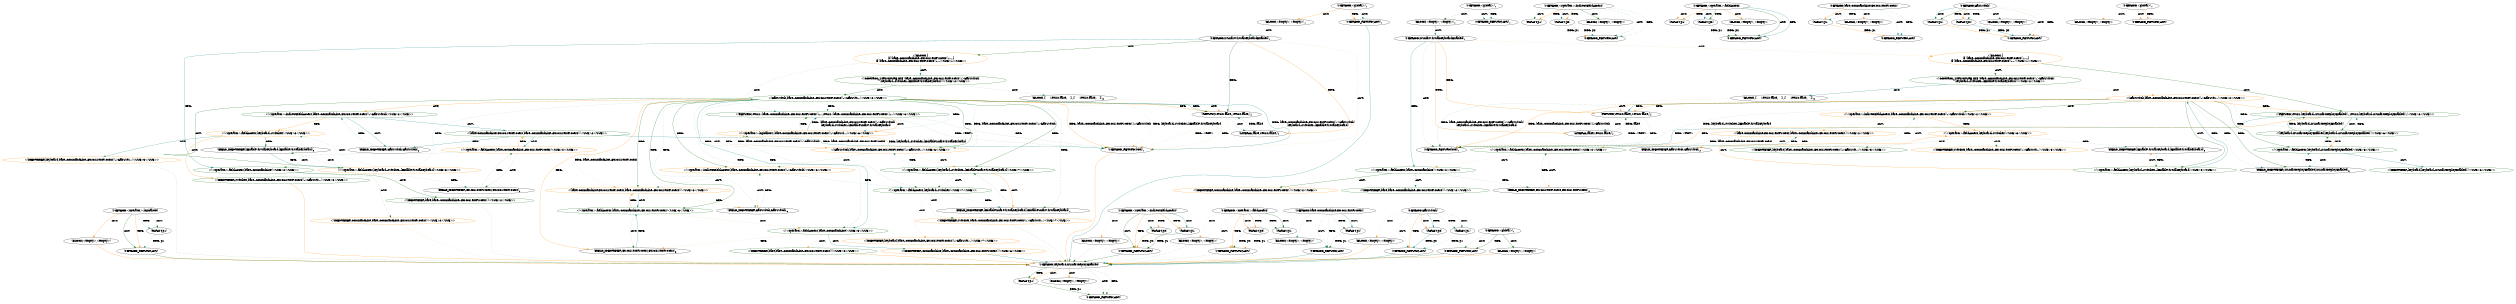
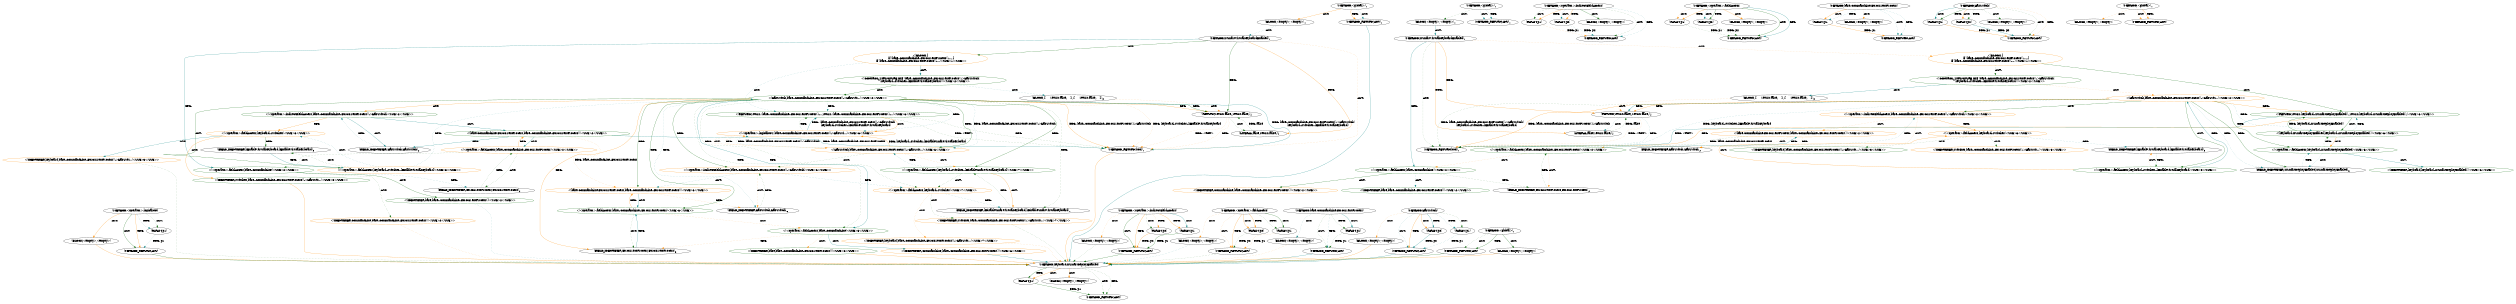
  digraph {
    edge [color=darkorange style=dotted]
    n1 [label=<(METHOD,&lt;operator&gt;.logicalNot)>]
    n2 [label=<(PARAM,p1)>]
    n3 [label=<(BLOCK,&lt;empty&gt;,&lt;empty&gt;)>]
    n4 [label=<(METHOD_RETURN,ANY)>]
    n5 [label=<(METHOD,keyboard.IsSmartDeployEnabled)>]
    n6 [label=<(PARAM,p1)>]
    n7 [label=<(BLOCK,&lt;empty&gt;,&lt;empty&gt;)>]
    n8 [label=<(METHOD_RETURN,ANY)>]
    n9 [label=<(METHOD,&lt;global&gt;)<SUB>1</SUB>>]
    n10 [label=<(BLOCK,&lt;empty&gt;,&lt;empty&gt;)<SUB>1</SUB>>]
    n11 [label=<(METHOD_RETURN,ANY)<SUB>1</SUB>>]
    n12 [label=<(METHOD,IsSmartVirtualKeyboardEnabled)<SUB>1</SUB>>]
    n13 [color=darkorange label="<(BLOCK,{\n  if (base::CommandLine::ForCurrentProcess()-...,{\n  if (base::CommandLine::ForCurrentProcess()-...)<SUB>1</SUB>>"]
    n14 [color=darkgreen label="<(&lt;operator&gt;.fieldAccess,base::CommandLine)<SUB>2</SUB>>"]
    n15 [label=<(RETURN,return false;,return false;)<SUB>4</SUB>>]
    n16 [label=<(LITERAL,false,return false;)<SUB>4</SUB>>]
    n17 [label=<(METHOD_RETURN,bool)<SUB>1</SUB>>]
    n18 [color=darkgreen label="<(CONTROL_STRUCTURE,IF,if (base::CommandLine::ForCurrentProcess()-&gt;HasSwitch(\n           keyboard::switches::kEnableVirtualKeyboard)))<SUB>2</SUB>>"]
    n19 [color=darkgreen label="<(RETURN,return !base::CommandLine::ForCurrentProcess()-...,return !base::CommandLine::ForCurrentProcess()-...)<SUB>6</SUB>>"]
    n20 [label=<(FIELD_IDENTIFIER,ForCurrentProcess,ForCurrentProcess)<SUB>2</SUB>>]
    n21 [color=darkgreen label="<(IDENTIFIER,base,base::CommandLine::ForCurrentProcess())<SUB>2</SUB>>"]
    n22 [color=darkorange label="<(IDENTIFIER,CommandLine,base::CommandLine::ForCurrentProcess())<SUB>2</SUB>>"]
    n23 [color=darkgreen label="<(HasSwitch,base::CommandLine::ForCurrentProcess()-&gt;HasSwit...)<SUB>2</SUB>>"]
    n24 [label=<(BLOCK,{      return false;    },{      return false;    })<SUB>3</SUB>>]
    n25 [color=darkorange label="<(&lt;operator&gt;.logicalNot,!base::CommandLine::ForCurrentProcess()-&gt;HasSwi...)<SUB>6</SUB>>"]
    n26 [color=darkgreen label="<(&lt;operator&gt;.indirectFieldAccess,base::CommandLine::ForCurrentProcess()-&gt;HasSwitch)<SUB>2</SUB>>"]
    n27 [color=darkorange label="<(&lt;operator&gt;.fieldAccess,keyboard::switches::kEnableVirtualKeyboard)<SUB>3</SUB>>"]
    n28 [color=darkorange label="<(HasSwitch,base::CommandLine::ForCurrentProcess()-&gt;HasSwit...)<SUB>6</SUB>>"]
    n29 [color=darkorange label="<(&lt;operator&gt;.indirectFieldAccess,base::CommandLine::ForCurrentProcess()-&gt;HasSwitch)<SUB>6</SUB>>"]
    n30 [color=darkorange label="<(base.CommandLine.ForCurrentProcess,base::CommandLine::ForCurrentProcess())<SUB>6</SUB>>"]
    n31 [color=darkgreen label="<(&lt;operator&gt;.fieldAccess,base::CommandLine::ForCurrentProcess)<SUB>6</SUB>>"]
    n32 [color=darkgreen label="<(&lt;operator&gt;.fieldAccess,base::CommandLine)<SUB>6</SUB>>"]
    n33 [label=<(FIELD_IDENTIFIER,ForCurrentProcess,ForCurrentProcess)<SUB>6</SUB>>]
    n34 [label=<(FIELD_IDENTIFIER,HasSwitch,HasSwitch)<SUB>6</SUB>>]
    n35 [color=darkgreen label="<(&lt;operator&gt;.fieldAccess,keyboard::switches::kDisableSmartVirtualKeyboard)<SUB>7</SUB>>"]
-   n36 [color=darkgreen label="<(&lt;operator&gt;.fieldAccess,keyboard::switches)<SUB>7</SUB>>"]
+   n36 [color=darkorange label="<(&lt;operator&gt;.fieldAccess,keyboard::switches)<SUB>7</SUB>>"]
    n37 [label=<(FIELD_IDENTIFIER,kDisableSmartVirtualKeyboard,kDisableSmartVirtualKeyboard)<SUB>7</SUB>>]
    n38 [color=darkgreen label="<(base.CommandLine.ForCurrentProcess,base::CommandLine::ForCurrentProcess())<SUB>2</SUB>>"]
    n39 [label=<(FIELD_IDENTIFIER,HasSwitch,HasSwitch)<SUB>2</SUB>>]
    n40 [color=darkorange label="<(&lt;operator&gt;.fieldAccess,keyboard::switches)<SUB>3</SUB>>"]
    n41 [label=<(FIELD_IDENTIFIER,kEnableVirtualKeyboard,kEnableVirtualKeyboard)<SUB>3</SUB>>]
    n42 [color=darkgreen label="<(IDENTIFIER,base,base::CommandLine::ForCurrentProcess())<SUB>6</SUB>>"]
    n43 [color=darkorange label="<(IDENTIFIER,CommandLine,base::CommandLine::ForCurrentProcess())<SUB>6</SUB>>"]
    n44 [color=darkorange label="<(IDENTIFIER,keyboard,base::CommandLine::ForCurrentProcess()-&gt;HasSwit...)<SUB>7</SUB>>"]
    n45 [color=darkorange label="<(IDENTIFIER,switches,base::CommandLine::ForCurrentProcess()-&gt;HasSwit...)<SUB>7</SUB>>"]
    n46 [color=darkorange label="<(&lt;operator&gt;.fieldAccess,base::CommandLine::ForCurrentProcess)<SUB>2</SUB>>"]
    n47 [color=darkorange label="<(IDENTIFIER,keyboard,base::CommandLine::ForCurrentProcess()-&gt;HasSwit...)<SUB>3</SUB>>"]
    n48 [color=darkgreen label="<(IDENTIFIER,switches,base::CommandLine::ForCurrentProcess()-&gt;HasSwit...)<SUB>3</SUB>>"]
    n49 [label=<(METHOD,&lt;operator&gt;.indirectFieldAccess)>]
    n50 [label=<(PARAM,p1)>]
    n51 [label=<(PARAM,p2)>]
    n52 [label=<(BLOCK,&lt;empty&gt;,&lt;empty&gt;)>]
    n53 [label=<(METHOD_RETURN,ANY)>]
    n54 [label=<(METHOD,&lt;operator&gt;.fieldAccess)>]
    n55 [label=<(PARAM,p1)>]
    n56 [label=<(PARAM,p2)>]
    n57 [label=<(BLOCK,&lt;empty&gt;,&lt;empty&gt;)>]
    n58 [label=<(METHOD_RETURN,ANY)>]
    n59 [label=<(METHOD,base.CommandLine.ForCurrentProcess)>]
    n60 [label=<(PARAM,p1)>]
    n61 [label=<(BLOCK,&lt;empty&gt;,&lt;empty&gt;)>]
    n62 [label=<(METHOD_RETURN,ANY)>]
    n63 [label=<(METHOD,HasSwitch)>]
    n64 [label=<(PARAM,p1)>]
    n65 [label=<(PARAM,p2)>]
    n66 [label=<(BLOCK,&lt;empty&gt;,&lt;empty&gt;)>]
    n67 [label=<(METHOD_RETURN,ANY)>]
    n68 [label=<(METHOD,&lt;global&gt;)<SUB>1</SUB>>]
    n69 [label=<(BLOCK,&lt;empty&gt;,&lt;empty&gt;)>]
    n70 [label=<(METHOD_RETURN,ANY)>]
    n71 [label=<(METHOD,&lt;global&gt;)<SUB>1</SUB>>]
    n72 [label=<(BLOCK,&lt;empty&gt;,&lt;empty&gt;)<SUB>1</SUB>>]
    n73 [label=<(METHOD_RETURN,ANY)<SUB>1</SUB>>]
    n74 [label=<(METHOD,IsSmartVirtualKeyboardEnabled)<SUB>1</SUB>>]
    n75 [color=darkorange label="<(BLOCK,{\n  if (base::CommandLine::ForCurrentProcess()-...,{\n  if (base::CommandLine::ForCurrentProcess()-...)<SUB>1</SUB>>"]
    n76 [color=darkgreen label="<(&lt;operator&gt;.fieldAccess,base::CommandLine)<SUB>2</SUB>>"]
    n77 [label=<(RETURN,return false;,return false;)<SUB>4</SUB>>]
    n78 [label=<(LITERAL,false,return false;)<SUB>4</SUB>>]
    n79 [label=<(METHOD_RETURN,bool)<SUB>1</SUB>>]
    n80 [color=darkgreen label="<(CONTROL_STRUCTURE,IF,if (base::CommandLine::ForCurrentProcess()-&gt;HasSwitch(\n           keyboard::switches::kEnableVirtualKeyboard)))<SUB>2</SUB>>"]
    n81 [color=darkgreen label="<(RETURN,return keyboard::IsSmartDeployEnabled();,return keyboard::IsSmartDeployEnabled();)<SUB>6</SUB>>"]
    n82 [label=<(FIELD_IDENTIFIER,ForCurrentProcess,ForCurrentProcess)<SUB>2</SUB>>]
    n83 [color=darkgreen label="<(IDENTIFIER,base,base::CommandLine::ForCurrentProcess())<SUB>2</SUB>>"]
    n84 [color=darkorange label="<(IDENTIFIER,CommandLine,base::CommandLine::ForCurrentProcess())<SUB>2</SUB>>"]
    n85 [color=darkorange label="<(HasSwitch,base::CommandLine::ForCurrentProcess()-&gt;HasSwit...)<SUB>2</SUB>>"]
    n86 [label=<(BLOCK,{      return false;    },{      return false;    })<SUB>3</SUB>>]
    n87 [color=darkgreen label="<(keyboard.IsSmartDeployEnabled,keyboard::IsSmartDeployEnabled())<SUB>6</SUB>>"]
    n88 [color=darkorange label="<(&lt;operator&gt;.indirectFieldAccess,base::CommandLine::ForCurrentProcess()-&gt;HasSwitch)<SUB>2</SUB>>"]
    n89 [color=darkgreen label="<(&lt;operator&gt;.fieldAccess,keyboard::switches::kEnableVirtualKeyboard)<SUB>3</SUB>>"]
    n90 [color=darkgreen label="<(&lt;operator&gt;.fieldAccess,keyboard::IsSmartDeployEnabled)<SUB>6</SUB>>"]
    n91 [label=<(FIELD_IDENTIFIER,IsSmartDeployEnabled,IsSmartDeployEnabled)<SUB>6</SUB>>]
    n92 [color=darkorange label="<(base.CommandLine.ForCurrentProcess,base::CommandLine::ForCurrentProcess())<SUB>2</SUB>>"]
    n93 [label=<(FIELD_IDENTIFIER,HasSwitch,HasSwitch)<SUB>2</SUB>>]
    n94 [color=darkorange label="<(&lt;operator&gt;.fieldAccess,keyboard::switches)<SUB>3</SUB>>"]
    n95 [label=<(FIELD_IDENTIFIER,kEnableVirtualKeyboard,kEnableVirtualKeyboard)<SUB>3</SUB>>]
    n96 [color=darkgreen label="<(IDENTIFIER,keyboard,keyboard::IsSmartDeployEnabled())<SUB>6</SUB>>"]
    n97 [color=darkgreen label="<(&lt;operator&gt;.fieldAccess,base::CommandLine::ForCurrentProcess)<SUB>2</SUB>>"]
    n98 [color=darkgreen label="<(IDENTIFIER,keyboard,base::CommandLine::ForCurrentProcess()-&gt;HasSwit...)<SUB>3</SUB>>"]
    n99 [color=darkorange label="<(IDENTIFIER,switches,base::CommandLine::ForCurrentProcess()-&gt;HasSwit...)<SUB>3</SUB>>"]
    n100 [label=<(METHOD,&lt;operator&gt;.indirectFieldAccess)>]
    n101 [label=<(PARAM,p1)>]
    n102 [label=<(PARAM,p2)>]
    n103 [label=<(BLOCK,&lt;empty&gt;,&lt;empty&gt;)>]
    n104 [label=<(METHOD_RETURN,ANY)>]
    n105 [label=<(METHOD,&lt;operator&gt;.fieldAccess)>]
    n106 [label=<(PARAM,p1)>]
    n107 [label=<(PARAM,p2)>]
    n108 [label=<(BLOCK,&lt;empty&gt;,&lt;empty&gt;)>]
    n109 [label=<(METHOD_RETURN,ANY)>]
    n110 [label=<(METHOD,base.CommandLine.ForCurrentProcess)>]
    n111 [label=<(PARAM,p1)>]
    n112 [label=<(BLOCK,&lt;empty&gt;,&lt;empty&gt;)>]
    n113 [label=<(METHOD_RETURN,ANY)>]
    n114 [label=<(METHOD,HasSwitch)>]
    n115 [label=<(PARAM,p1)>]
    n116 [label=<(PARAM,p2)>]
    n117 [label=<(BLOCK,&lt;empty&gt;,&lt;empty&gt;)>]
    n118 [label=<(METHOD_RETURN,ANY)>]
    n119 [label=<(METHOD,&lt;global&gt;)<SUB>1</SUB>>]
    n120 [label=<(BLOCK,&lt;empty&gt;,&lt;empty&gt;)>]
    n121 [label=<(METHOD_RETURN,ANY)>]
    n1 -> n2 [color=darkgreen label="AST: "]
    n1 -> n2 [color=teal label="DDG: "]
    n1 -> n3 [label="AST: " style=solid]
    n1 -> n4 [color=darkgreen label="AST: " style=solid]
    n1 -> n4 [label="CFG: " style=solid]
    n2 -> n4 [color=teal label="DDG: p1"]
    n3 -> n5 [style=solid]
    n4 -> n5 [color=darkgreen style=solid]
    n5 -> n6 [label="AST: " style=solid]
    n5 -> n6 [color=darkgreen label="DDG: " style=solid]
    n5 -> n7 [label="AST: " style=solid]
    n5 -> n8 [color=darkgreen label="AST: "]
    n5 -> n8 [color=darkgreen label="CFG: "]
    n6 -> n8 [color=darkgreen label="DDG: p1" style=solid]
    n9 -> n10 [label="AST: " style=solid]
    n9 -> n11 [color=teal label="AST: "]
    n9 -> n11 [label="CFG: " style=solid]
    n10 -> n12 [color=teal label="AST: "]
    n11 -> n5 [color=teal style=solid]
    n12 -> n13 [color=darkgreen label="AST: " style=solid]
    n12 -> n14 [color=teal label="CFG: " style=solid]
    n12 -> n15 [color=darkgreen label="DDG: " style=solid]
    n12 -> n16 [label="DDG: " style=solid]
    n12 -> n17 [label="AST: "]
    n13 -> n18 [color=teal label="AST: " style=solid]
    n13 -> n19 [color=teal label="AST: "]
    n14 -> n20 [color=teal label="CFG: "]
    n14 -> n21 [color=darkgreen label="AST: " style=solid]
    n14 -> n22 [color=darkgreen label="AST: "]
    n15 -> n16 [color=darkgreen label="AST: "]
    n15 -> n17 [label="CFG: "]
    n15 -> n17 [label="DDG: &lt;RET&gt;"]
    n16 -> n15 [color=darkgreen label="DDG: false"]
    n17 -> n5 [style=solid]
    n18 -> n23 [color=darkgreen label="AST: " style=solid]
    n18 -> n24 [color=teal label="AST: "]
    n19 -> n17 [color=darkgreen label="CFG: "]
    n19 -> n17 [color=darkgreen label="DDG: &lt;RET&gt;"]
    n19 -> n25 [label="AST: " style=solid]
    n20 -> n46 [color=darkgreen label="CFG: "]
    n21 -> n5 [color=teal]
    n22 -> n5
    n23 -> n15 [label="CFG: " style=solid]
    n23 -> n15 [color=darkgreen label="CDG: " style=solid]
    n23 -> n17 [label="DDG: base::CommandLine::ForCurrentProcess()-&gt;HasSwitch" style=solid]
    n23 -> n17 [label="DDG: keyboard::switches::kEnableVirtualKeyboard"]
    n23 -> n17 [color=teal label="DDG: base::CommandLine::ForCurrentProcess()-&gt;HasSwitch(\n           keyboard::switches::kEnableVirtualKeyboard)" style=solid]
    n23 -> n19 [color=teal label="CDG: "]
    n23 -> n25 [color=teal label="CDG: "]
    n23 -> n26 [label="AST: " style=solid]
    n23 -> n27 [color=darkgreen label="AST: " style=solid]
    n23 -> n28 [color=teal label="DDG: base::CommandLine::ForCurrentProcess()-&gt;HasSwitch"]
    n23 -> n28 [color=darkgreen label="CDG: " style=solid]
    n23 -> n29 [color=darkgreen label="CDG: " style=solid]
    n23 -> n30 [color=darkgreen label="CDG: " style=solid]
    n23 -> n31 [color=darkgreen label="CDG: " style=solid]
    n23 -> n32 [color=teal label="CFG: " style=solid]
    n23 -> n32 [color=darkgreen label="CDG: "]
    n23 -> n33 [label="CDG: " style=solid]
    n23 -> n34 [color=teal label="CDG: "]
    n23 -> n35 [color=darkgreen label="CDG: " style=solid]
    n23 -> n36 [color=darkgreen label="CDG: "]
    n23 -> n37 [color=darkgreen label="CDG: "]
    n24 -> n15 [label="AST: "]
    n25 -> n19 [color=darkgreen label="CFG: "]
    n25 -> n19 [color=teal label="DDG: !base::CommandLine::ForCurrentProcess()-&gt;HasSwitch(\n      keyboard::switches::kDisableSmartVirtualKeyboard)" style=solid]
    n25 -> n28 [label="AST: "]
    n26 -> n38 [color=teal label="AST: " style=solid]
    n26 -> n39 [color=teal label="AST: " style=solid]
    n26 -> n40 [label="CFG: " style=solid]
    n27 -> n23 [color=teal label="CFG: "]
    n27 -> n40 [color=teal label="AST: "]
    n27 -> n41 [color=darkgreen label="AST: "]
    n28 -> n25 [label="CFG: "]
    n28 -> n25 [color=teal label="DDG: base::CommandLine::ForCurrentProcess()-&gt;HasSwitch"]
    n28 -> n25 [label="DDG: keyboard::switches::kDisableSmartVirtualKeyboard" style=solid]
    n28 -> n29 [color=darkgreen label="AST: "]
    n28 -> n35 [label="AST: "]
    n29 -> n30 [color=teal label="AST: "]
    n29 -> n34 [label="AST: "]
    n29 -> n36 [color=teal label="CFG: "]
    n30 -> n31 [color=teal label="AST: " style=solid]
    n30 -> n34 [label="CFG: "]
    n31 -> n30 [label="CFG: " style=solid]
    n31 -> n32 [label="AST: "]
    n31 -> n33 [color=darkgreen label="AST: "]
    n32 -> n33 [label="CFG: "]
    n32 -> n42 [label="AST: "]
    n32 -> n43 [color=teal label="AST: " style=solid]
    n33 -> n31 [color=teal label="CFG: " style=solid]
    n34 -> n29 [color=darkgreen label="CFG: "]
    n35 -> n28 [color=teal label="CFG: "]
    n35 -> n36 [color=darkgreen label="AST: "]
    n35 -> n37 [label="AST: " style=solid]
    n36 -> n37 [color=teal label="CFG: "]
    n36 -> n44 [label="AST: "]
    n36 -> n45 [color=darkgreen label="AST: "]
    n37 -> n35 [color=darkgreen label="CFG: "]
    n38 -> n17 [color=teal label="DDG: base::CommandLine::ForCurrentProcess" style=solid]
    n38 -> n30 [label="DDG: base::CommandLine::ForCurrentProcess"]
    n38 -> n39 [color=teal label="CFG: " style=solid]
    n38 -> n46 [color=teal label="AST: " style=solid]
    n39 -> n26 [color=teal label="CFG: "]
    n40 -> n41 [color=darkgreen label="CFG: " style=solid]
    n40 -> n47 [color=teal label="AST: " style=solid]
    n40 -> n48 [label="AST: " style=solid]
    n41 -> n27 [color=teal label="CFG: " style=solid]
    n42 -> n5 [style=solid]
    n43 -> n5 [color=teal style=solid]
    n44 -> n5
    n45 -> n5 [color=darkgreen]
    n46 -> n14 [color=darkgreen label="AST: "]
    n46 -> n20 [color=darkgreen label="AST: "]
    n46 -> n38 [label="CFG: " style=solid]
    n47 -> n5 [color=darkgreen]
    n48 -> n5 [style=solid]
    n49 -> n50 [color=teal label="AST: " style=solid]
    n49 -> n50 [label="DDG: " style=solid]
    n49 -> n51 [color=darkgreen label="AST: "]
    n49 -> n51 [label="DDG: "]
    n49 -> n52 [label="AST: "]
    n49 -> n53 [color=darkgreen label="AST: " style=solid]
    n49 -> n53 [label="CFG: " style=solid]
    n50 -> n53 [color=darkgreen label="DDG: p1" style=solid]
    n51 -> n53 [label="DDG: p2" style=solid]
    n52 -> n5 [color=darkgreen]
    n53 -> n5 [color=darkgreen style=solid]
    n54 -> n55 [color=darkgreen label="AST: " style=solid]
    n54 -> n55 [color=darkgreen label="DDG: "]
    n54 -> n56 [label="AST: " style=solid]
    n54 -> n56 [label="DDG: " style=solid]
    n54 -> n57 [label="AST: "]
    n54 -> n58 [label="AST: "]
    n54 -> n58 [label="CFG: " style=solid]
    n55 -> n58 [label="DDG: p1"]
    n56 -> n58 [color=darkgreen label="DDG: p2"]
    n57 -> n5 [color=teal]
    n58 -> n5 [color=darkgreen]
    n59 -> n60 [color=teal label="AST: " style=solid]
    n59 -> n60 [color=darkgreen label="DDG: "]
    n59 -> n61 [color=teal label="AST: "]
    n59 -> n62 [color=darkgreen label="AST: "]
    n59 -> n62 [color=teal label="CFG: "]
    n60 -> n62 [color=darkgreen label="DDG: p1"]
    n61 -> n5
    n62 -> n5 [color=teal style=solid]
    n63 -> n64 [color=darkgreen label="AST: "]
    n63 -> n64 [color=teal label="DDG: "]
    n63 -> n65 [label="AST: " style=solid]
    n63 -> n65 [color=teal label="DDG: " style=solid]
    n63 -> n66 [label="AST: "]
    n63 -> n67 [color=teal label="AST: "]
    n63 -> n67 [label="CFG: " style=solid]
    n64 -> n67 [color=teal label="DDG: p1"]
    n65 -> n67 [color=teal label="DDG: p2" style=solid]
    n66 -> n5 [style=solid]
    n67 -> n5 [color=teal style=solid]
    n68 -> n69 [color=darkgreen label="AST: " style=solid]
    n68 -> n70 [color=darkgreen label="AST: "]
    n68 -> n70 [color=darkgreen label="CFG: " style=solid]
    n69 -> n5 [style=solid]
    n70 -> n5 [color=darkgreen style=solid]
    n71 -> n72 [color=darkgreen label="AST: "]
    n71 -> n73 [color=teal label="AST: "]
    n71 -> n73 [color=teal label="CFG: "]
    n72 -> n74 [color=teal label="AST: " style=solid]
    n74 -> n75 [label="AST: "]
    n74 -> n76 [color=teal label="CFG: " style=solid]
    n74 -> n77 [label="DDG: " style=solid]
    n74 -> n78 [label="DDG: " style=solid]
    n74 -> n79 [color=darkgreen label="AST: "]
    n75 -> n80 [color=darkgreen label="AST: "]
    n75 -> n81 [color=darkgreen label="AST: " style=solid]
    n76 -> n82 [color=darkgreen label="CFG: "]
    n76 -> n83 [color=teal label="AST: "]
    n76 -> n84 [color=darkgreen label="AST: " style=solid]
    n77 -> n78 [color=teal label="AST: "]
    n77 -> n79 [color=teal label="CFG: "]
    n77 -> n79 [label="DDG: &lt;RET&gt;"]
    n78 -> n77 [color=darkgreen label="DDG: false"]
    n80 -> n85 [label="AST: "]
    n80 -> n86 [color=teal label="AST: " style=solid]
    n81 -> n79 [label="CFG: " style=solid]
    n81 -> n79 [color=teal label="DDG: &lt;RET&gt;" style=solid]
    n81 -> n87 [color=darkgreen label="AST: " style=solid]
    n82 -> n97 [color=darkgreen label="CFG: "]
    n85 -> n77 [label="CFG: " style=solid]
    n85 -> n77 [color=teal label="CDG: " style=solid]
    n85 -> n79 [label="DDG: base::CommandLine::ForCurrentProcess()-&gt;HasSwitch" style=solid]
    n85 -> n79 [color=teal label="DDG: keyboard::switches::kEnableVirtualKeyboard"]
    n85 -> n79 [color=darkgreen label="DDG: base::CommandLine::ForCurrentProcess()-&gt;HasSwitch(\n           keyboard::switches::kEnableVirtualKeyboard)"]
    n85 -> n81 [label="CDG: " style=solid]
    n85 -> n87 [color=teal label="CDG: "]
    n85 -> n88 [color=darkgreen label="AST: " style=solid]
    n85 -> n89 [color=darkgreen label="AST: " style=solid]
    n85 -> n90 [color=darkgreen label="CDG: " style=solid]
    n85 -> n91 [color=teal label="CFG: "]
    n85 -> n91 [color=darkgreen label="CDG: " style=solid]
    n86 -> n77 [label="AST: "]
    n87 -> n81 [color=teal label="CFG: "]
    n87 -> n81 [color=darkgreen label="DDG: keyboard::IsSmartDeployEnabled()" style=solid]
    n87 -> n90 [label="AST: " style=solid]
    n88 -> n92 [label="AST: "]
    n88 -> n93 [label="AST: "]
    n88 -> n94 [label="CFG: " style=solid]
    n89 -> n85 [color=teal label="CFG: " style=solid]
    n89 -> n94 [label="AST: " style=solid]
    n89 -> n95 [label="AST: "]
    n90 -> n87 [color=darkgreen label="CFG: "]
    n90 -> n91 [color=teal label="AST: "]
    n90 -> n96 [color=teal label="AST: " style=solid]
    n91 -> n90 [color=teal label="CFG: "]
    n92 -> n79 [color=darkgreen label="DDG: base::CommandLine::ForCurrentProcess"]
    n92 -> n93 [label="CFG: "]
    n92 -> n97 [label="AST: "]
    n93 -> n88 [color=teal label="CFG: "]
    n94 -> n95 [color=teal label="CFG: "]
    n94 -> n98 [color=darkgreen label="AST: "]
    n94 -> n99 [color=darkgreen label="AST: "]
    n95 -> n89 [color=darkgreen label="CFG: "]
    n97 -> n76 [label="AST: "]
    n97 -> n82 [label="AST: "]
    n97 -> n92 [color=teal label="CFG: " style=solid]
    n100 -> n101 [color=darkgreen label="AST: "]
    n100 -> n101 [label="DDG: " style=solid]
    n100 -> n102 [color=teal label="AST: "]
    n100 -> n102 [label="DDG: " style=solid]
    n100 -> n103 [color=darkgreen label="AST: " style=solid]
    n100 -> n104 [color=darkgreen label="AST: "]
    n100 -> n104 [color=teal label="CFG: "]
    n101 -> n104 [label="DDG: p1"]
    n102 -> n104 [color=teal label="DDG: p2"]
    n105 -> n106 [label="AST: "]
    n105 -> n106 [label="DDG: " style=solid]
    n105 -> n107 [color=teal label="AST: "]
    n105 -> n107 [color=darkgreen label="DDG: " style=solid]
    n105 -> n108 [label="AST: " style=solid]
    n105 -> n109 [color=darkgreen label="AST: " style=solid]
    n105 -> n109 [color=teal label="CFG: " style=solid]
    n106 -> n109 [color=darkgreen label="DDG: p1"]
    n107 -> n109 [color=darkgreen label="DDG: p2"]
    n110 -> n111 [label="AST: " style=solid]
    n110 -> n111 [color=teal label="DDG: "]
    n110 -> n112 [label="AST: "]
    n110 -> n113 [color=teal label="AST: "]
    n110 -> n113 [color=teal label="CFG: "]
    n111 -> n113 [label="DDG: p1" style=solid]
    n114 -> n115 [color=teal label="AST: " style=solid]
    n114 -> n115 [color=darkgreen label="DDG: " style=solid]
    n114 -> n116 [label="AST: " style=solid]
    n114 -> n116 [color=darkgreen label="DDG: "]
    n114 -> n117 [color=darkgreen label="AST: "]
    n114 -> n118 [color=darkgreen label="AST: "]
    n114 -> n118 [label="CFG: "]
    n115 -> n118 [label="DDG: p1" style=solid]
    n116 -> n118 [color=teal label="DDG: p2" style=solid]
    n119 -> n120 [label="AST: "]
    n119 -> n121 [label="AST: "]
    n119 -> n121 [label="CFG: " style=solid]
  }
